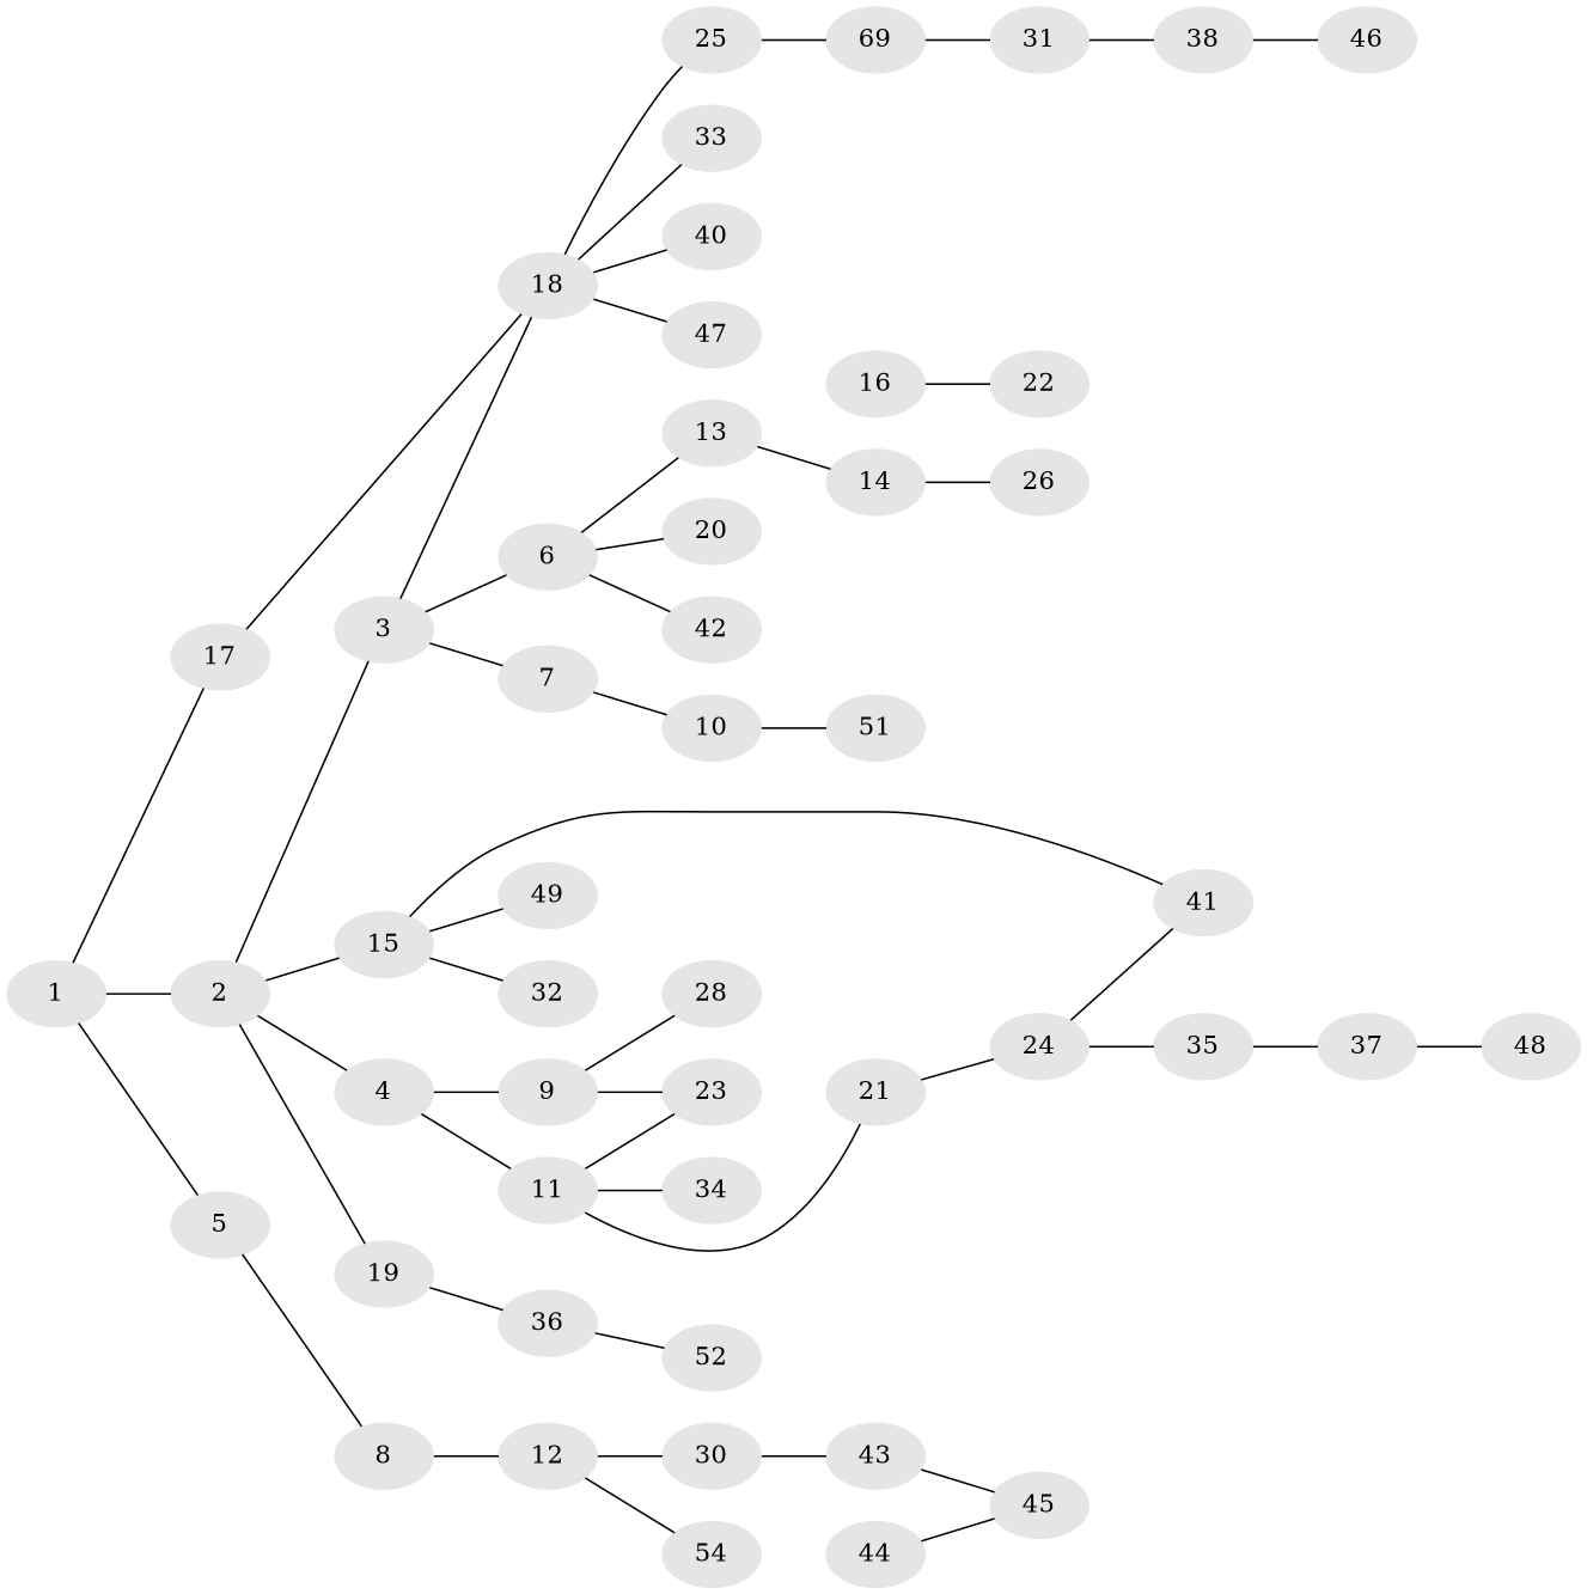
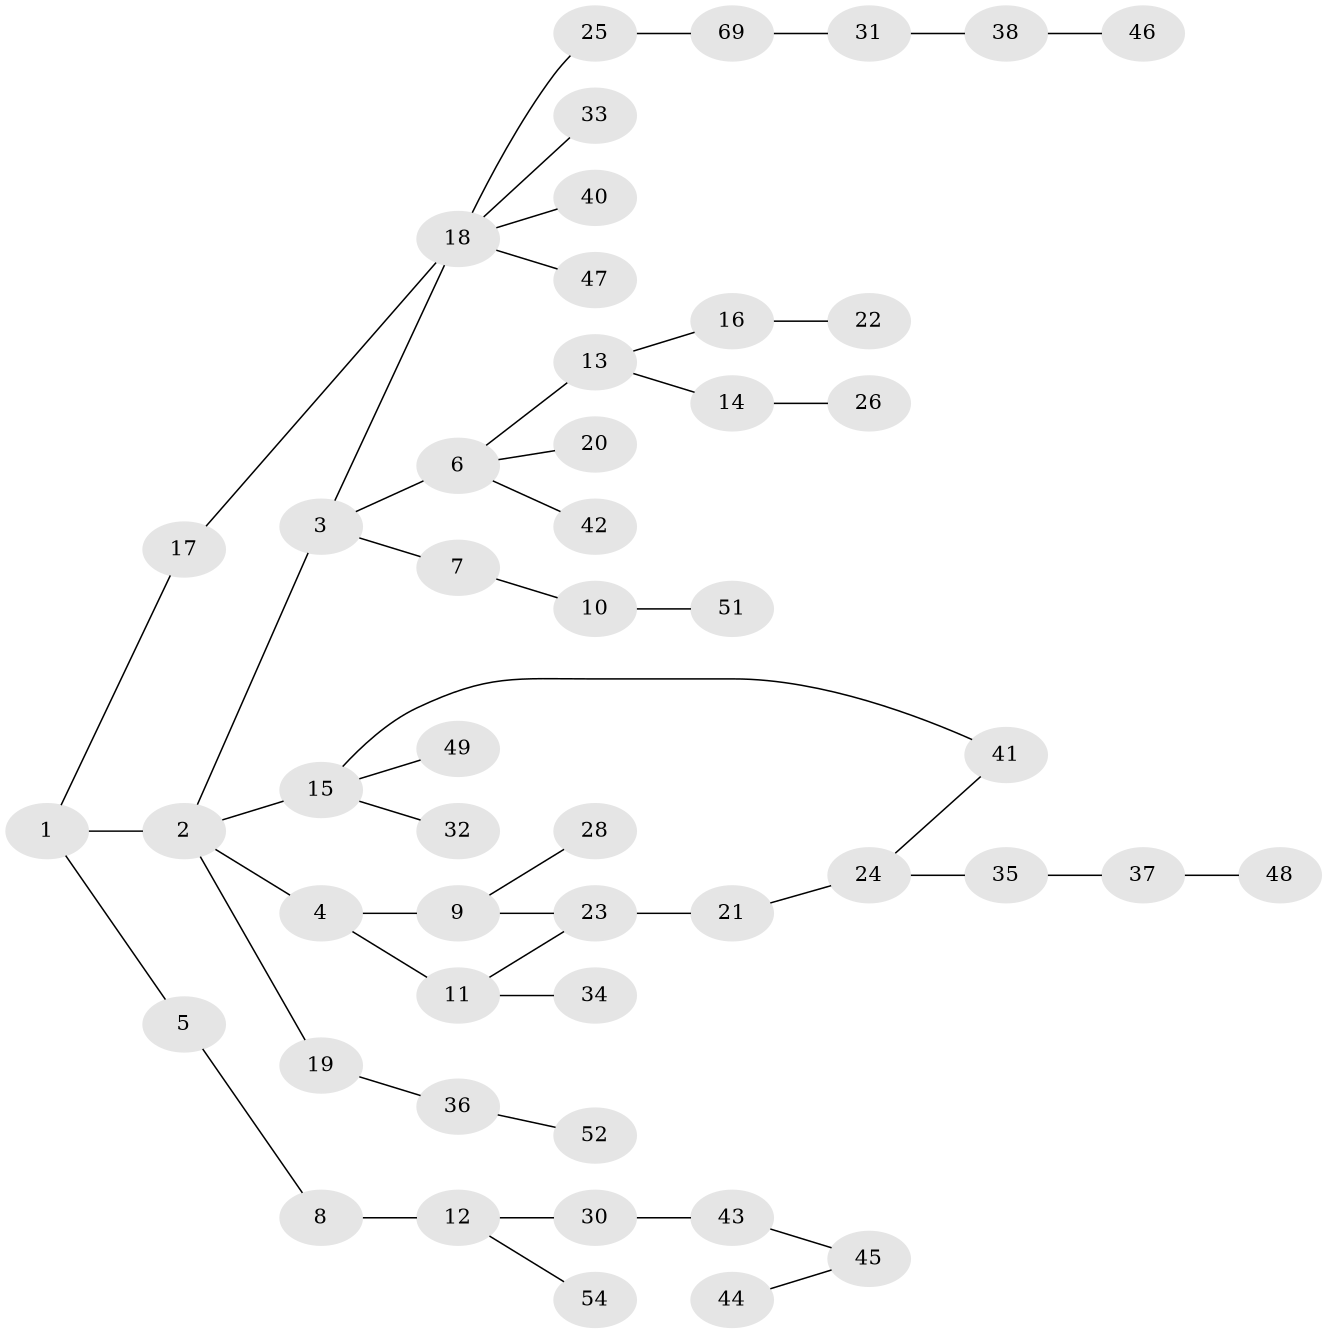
  graph {
    rankdir=LR
    node [color=gray90 style=filled]
    edge [weight=1.0]
    1
    2
    5
    17
    3
    4
    15
    19
    8
    18
    6
    7
    9
    11
    32
    41
    49
    36
    13
    20
    42
    10
    25
    33
    40
    47
    23
    28
    21
    34
    12
    14
    16
    51
    30
    n36 [label=54]
    24
    43
    26
    22
    n41 [label=69]
    52
    35
    37
    31
    38
    45
    46
    48
    44
    1 -- 2
    1 -- 5
    1 -- 17
    2 -- 3
    2 -- 4
    2 -- 15
    2 -- 19
    5 -- 8
    17 -- 18
    3 -- 18
    3 -- 6
    3 -- 7
    4 -- 9
    4 -- 11
    15 -- 32
    15 -- 41
    15 -- 49
    19 -- 36
    8 -- 12 [weight=2.0]
    18 -- 25
    18 -- 33
    18 -- 40
    18 -- 47
    6 -- 13
    6 -- 20
    6 -- 42
    7 -- 10
    9 -- 23 [weight=2.0]
    9 -- 28
    11 -- 23
-   11 -- 21
+   23 -- 21
    11 -- 34
    36 -- 52
    13 -- 14
+   13 -- 16
    10 -- 51
    25 -- n41
    21 -- 24
    12 -- 30
    12 -- n36
    14 -- 26
    16 -- 22
    30 -- 43
    24 -- 41
    24 -- 35
    43 -- 45
    n41 -- 31
    35 -- 37
    37 -- 48
    31 -- 38
    38 -- 46
    44 -- 45
  }
